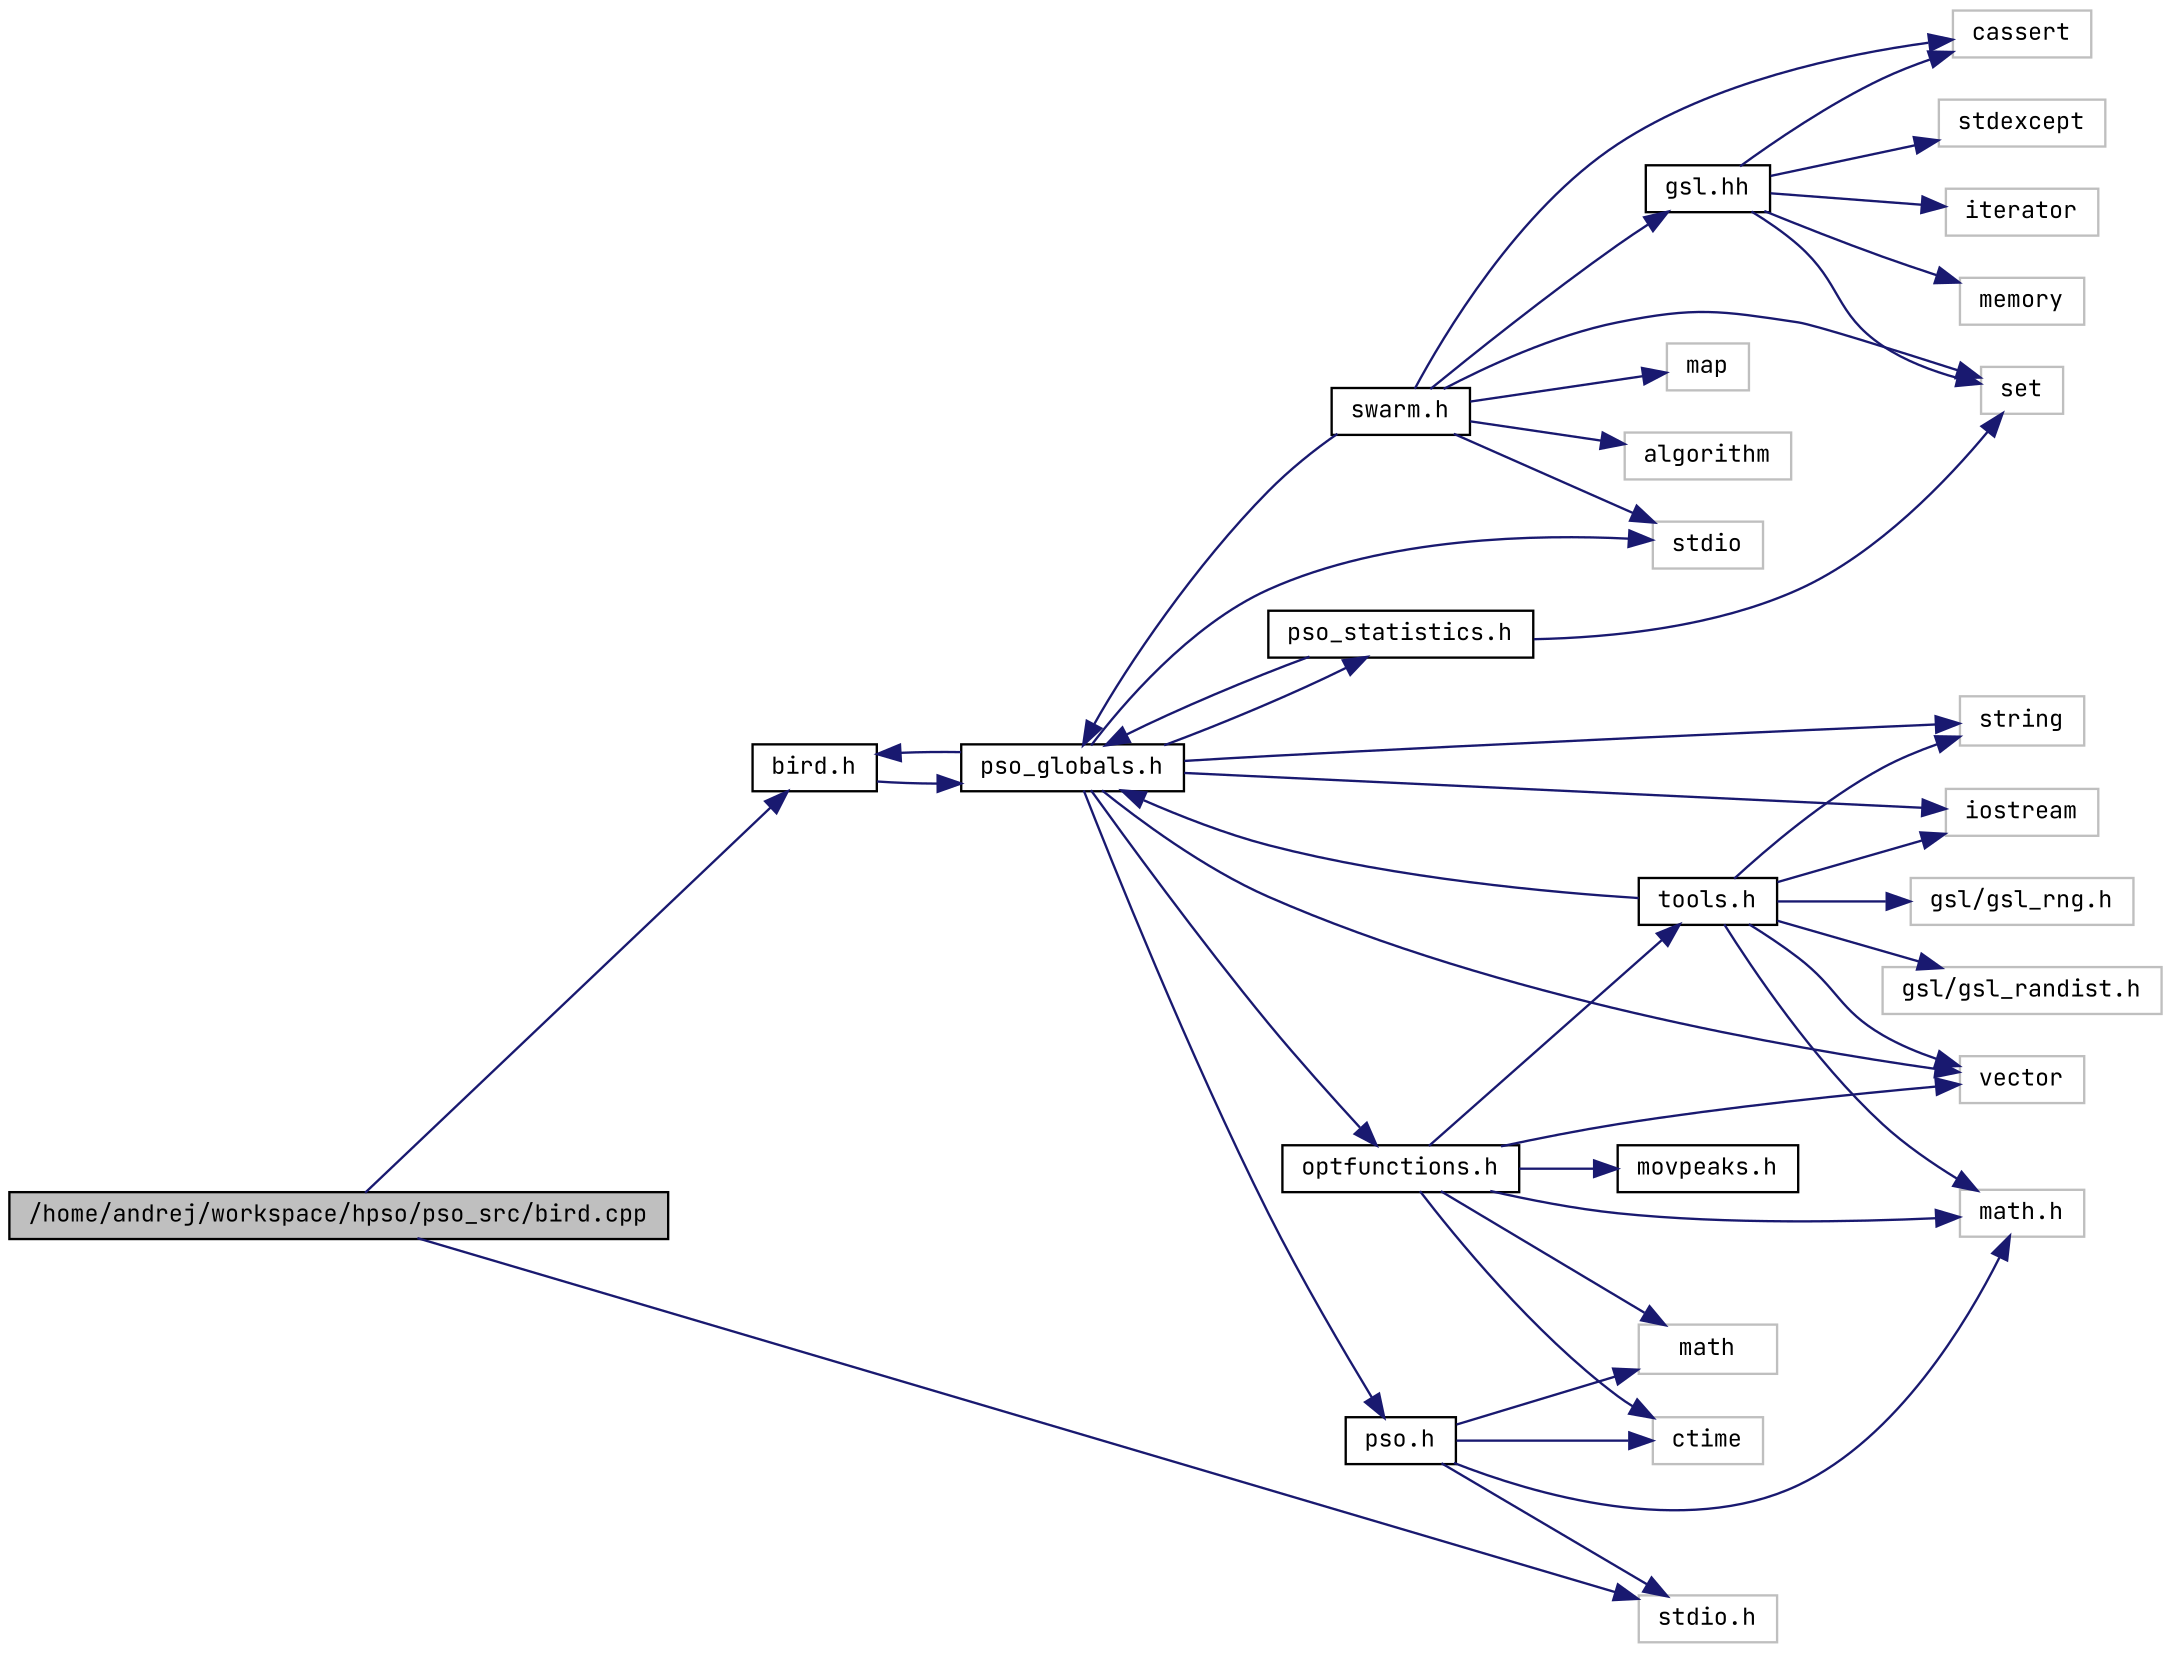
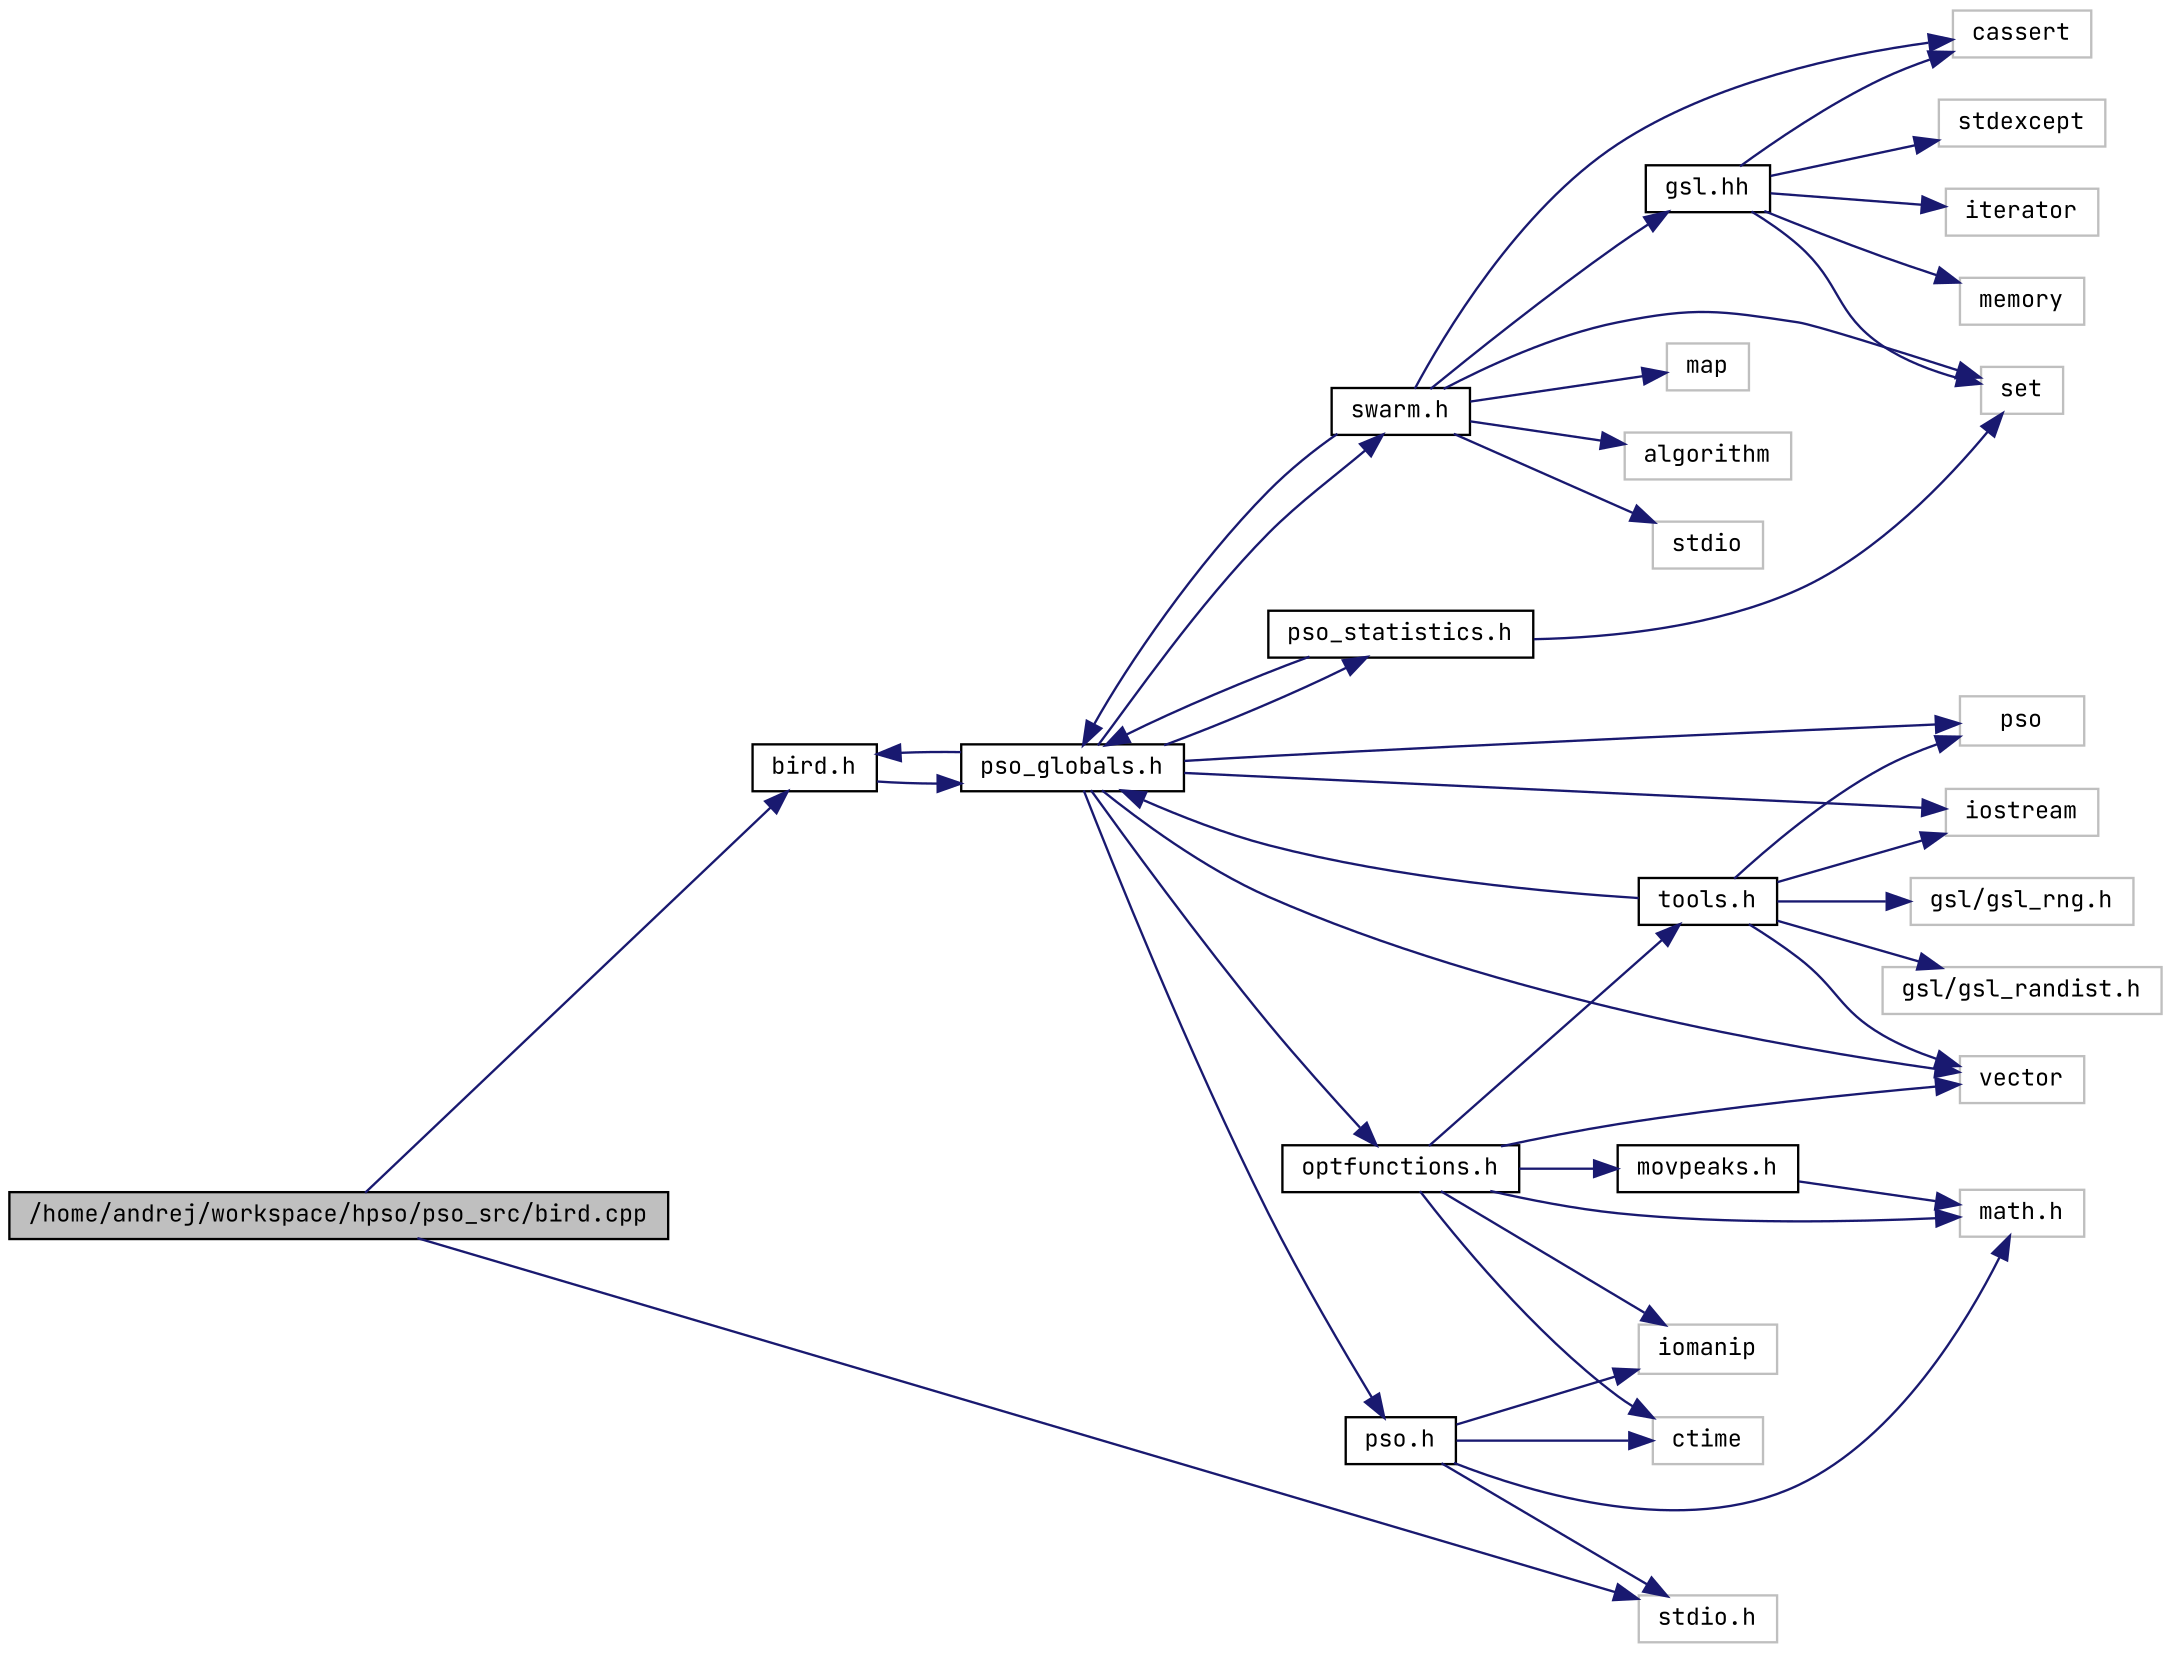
  digraph {
    fontname="JetBrains Mono"
    rankdir=LR
    node [color=grey75 fontname="JetBrains Mono" fontsize=10 shape=record]
    edge [color=midnightblue fontname="JetBrains Mono" fontsize=10 labelfontname=FreeSans labelfontsize=10 style=solid]
    n1 [color=black fillcolor=grey75 fontcolor=black height=0.2 label="/home/andrej/workspace/hpso/pso_src/bird.cpp" style=filled width=0.4]
    n2 [color=black height=0.2 label="bird.h" width=0.4]
    n3 [height=0.2 label="stdio.h" width=0.4]
    n4 [color=black height=0.2 label="pso_globals.h" width=0.4]
-   n5 [height=0.2 label=string width=0.4]
+   n5 [height=0.2 label=pso width=0.4]
    n6 [height=0.2 label=vector width=0.4]
    n7 [height=0.2 label=iostream width=0.4]
    n8 [color=black height=0.2 label="optfunctions.h" width=0.4]
    n9 [color=black height=0.2 label="pso.h" width=0.4]
    n10 [color=black height=0.2 label="pso_statistics.h" width=0.4]
    n11 [color=black height=0.2 label="swarm.h" width=0.4]
    n12 [height=0.2 label="math.h" width=0.4]
    n13 [height=0.2 label=ctime width=0.4]
-   n14 [height=0.2 label=math width=0.4]
+   n14 [height=0.2 label=iomanip width=0.4]
    n15 [color=black height=0.2 label="tools.h" width=0.4]
    n16 [color=black height=0.2 label="movpeaks.h" width=0.4]
    n17 [height=0.2 label=set width=0.4]
    n18 [color=black height=0.2 label="gsl.hh" width=0.4]
    n19 [height=0.2 label=cassert width=0.4]
    n20 [height=0.2 label=stdio width=0.4]
    n21 [height=0.2 label=map width=0.4]
    n22 [height=0.2 label=algorithm width=0.4]
    n23 [height=0.2 label="gsl/gsl_rng.h" width=0.4]
    n24 [height=0.2 label="gsl/gsl_randist.h" width=0.4]
    n25 [height=0.2 label=memory width=0.4]
    n26 [height=0.2 label=stdexcept width=0.4]
    n27 [height=0.2 label=iterator width=0.4]
    n1 -> n2
    n1 -> n3
    n2 -> n4
    n4 -> n2
    n4 -> n5
    n4 -> n6
    n4 -> n7
    n4 -> n8
    n4 -> n9
    n4 -> n10
-   n4 -> n20
+   n4 -> n11
    n8 -> n6
    n8 -> n12
    n8 -> n13
    n8 -> n14
    n8 -> n15
    n8 -> n16
    n9 -> n3
    n9 -> n12
    n9 -> n13
    n9 -> n14
    n10 -> n4
    n10 -> n17
    n11 -> n4
    n11 -> n17
    n11 -> n18
    n11 -> n19
    n11 -> n20
    n11 -> n21
    n11 -> n22
    n15 -> n4
    n15 -> n5
    n15 -> n6
    n15 -> n7
-   n15 -> n12
+   n16 -> n12
    n15 -> n23
    n15 -> n24
    n18 -> n17
    n18 -> n19
    n18 -> n25
    n18 -> n26
    n18 -> n27
  }
